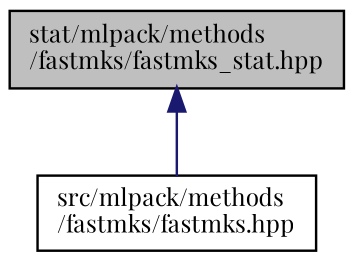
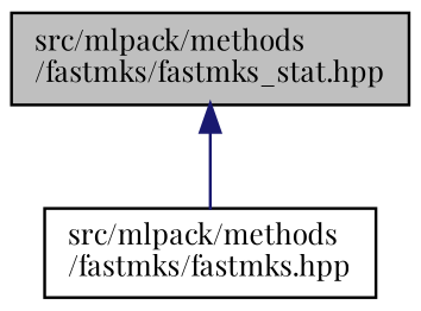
  digraph {
    fontname="Playfair Display"
    node [color=black fontname="Playfair Display" fontsize=10 shape=record style=filled]
-   n1 [fillcolor=grey75 fontcolor=black height=0.2 label="stat/mlpack/methods\l/fastmks/fastmks_stat.hpp" width=0.4]
+   n1 [fillcolor=grey75 fontcolor=black height=0.2 label="src/mlpack/methods\l/fastmks/fastmks_stat.hpp" width=0.4]
    n2 [fillcolor=white height=0.2 label="src/mlpack/methods\l/fastmks/fastmks.hpp" width=0.4]
    n1 -> n2 [color=midnightblue dir=back fontname="Playfair Display" fontsize=10 labelfontname=Helvetica labelfontsize=10 style=solid]
  }
